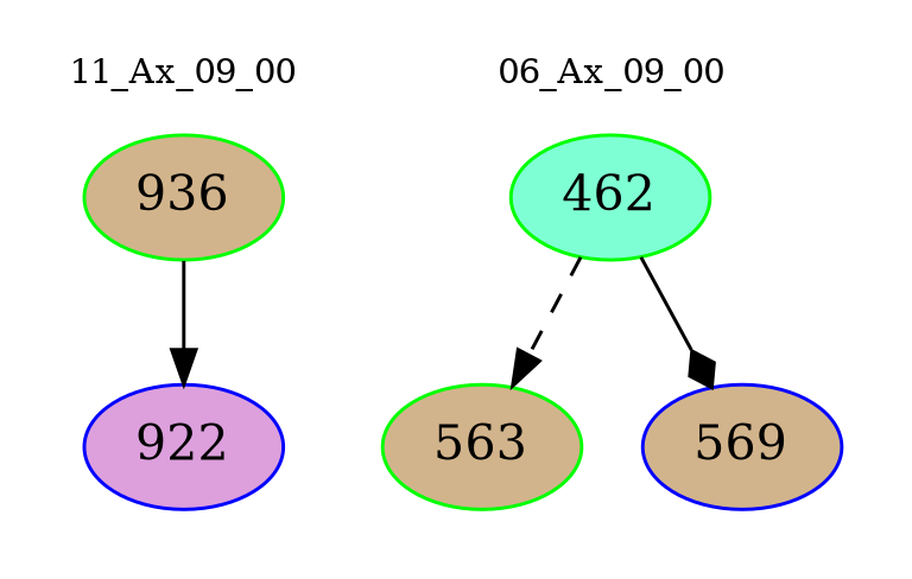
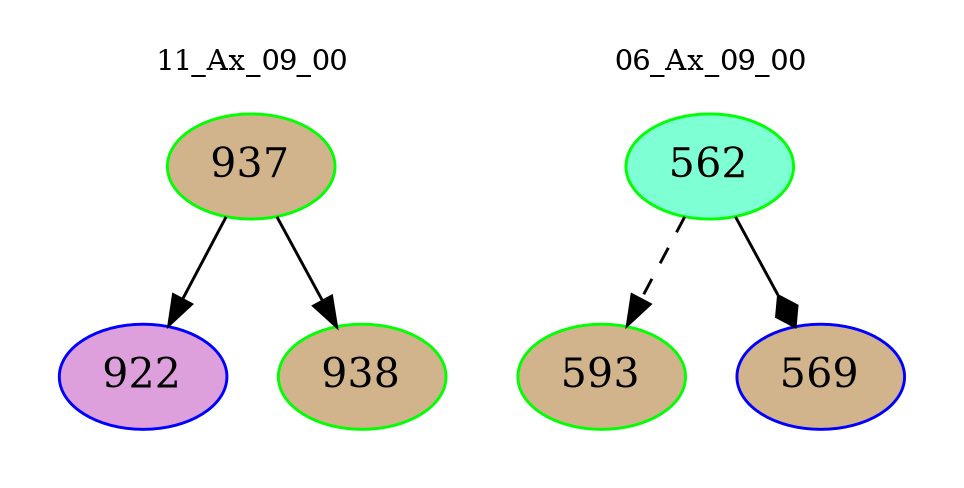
  digraph {
    node [color=green fillcolor=tan style=filled]
    edge [arrowhead=normal color=black style=solid]
-   n1 [label=936]
+   n1 [label=937]
    n2 [color=blue fillcolor=plum label=922]
-   n4 [fillcolor=aquamarine label=462]
-   n5 [label=563]
+   n3 [label=938]
+   n4 [fillcolor=aquamarine label=562]
+   n5 [label=593]
    n6 [color=blue label=569]
    subgraph cluster_1 {
      color=white
      fontsize=10
      label="11_Ax_09_00"
      n1
      n2
+     n3
    }
    subgraph cluster_2 {
      color=white
      fontsize=10
      label="06_Ax_09_00"
      n4
      n5
      n6
    }
    n1 -> n2
+   n1 -> n3
    n4 -> n5 [style=dashed]
    n4 -> n6 [arrowhead=diamond]
  }
